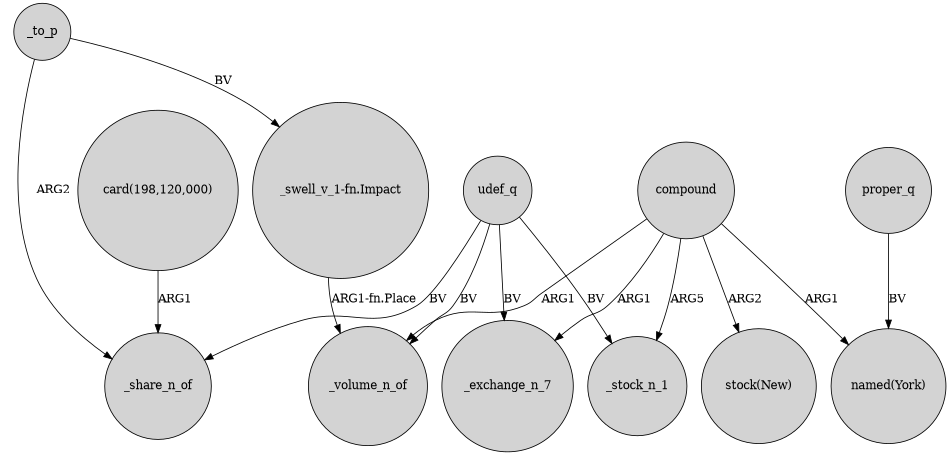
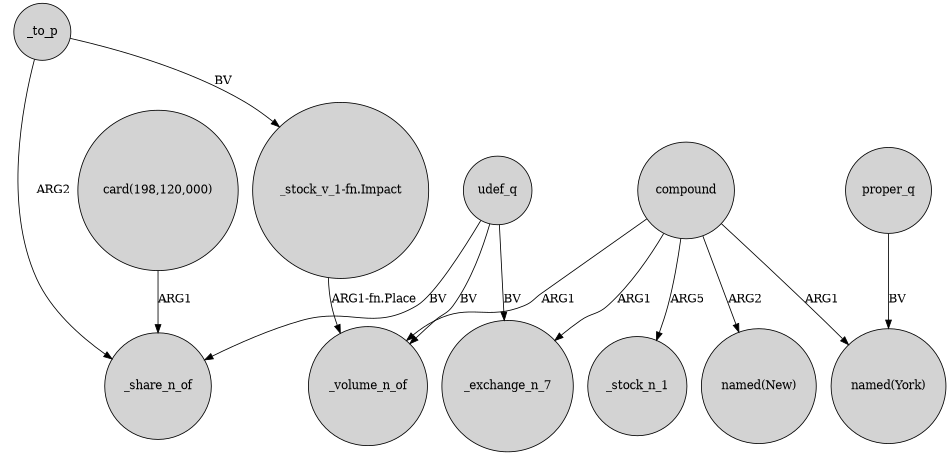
  digraph {
    node [shape=circle style=filled]
    _to_p
    _share_n_of
-   "_swell_v_1-fn.Impact"
+   "_swell_v_1-fn.Impact" [label="_stock_v_1-fn.Impact"]
    _volume_n_of
    compound
    "named(York)"
    _stock_n_1
    n8 [label=_exchange_n_7]
-   "named(New)" [label="stock(New)"]
+   "named(New)"
    udef_q
    "card(198,120,000)"
    proper_q
    _to_p -> _share_n_of [label=ARG2]
    _to_p -> "_swell_v_1-fn.Impact" [label=BV]
    "_swell_v_1-fn.Impact" -> _volume_n_of [label="ARG1-fn.Place"]
    compound -> _volume_n_of [label=ARG1]
    compound -> "named(York)" [label=ARG1]
    compound -> _stock_n_1 [label=ARG5]
    compound -> n8 [label=ARG1]
    compound -> "named(New)" [label=ARG2]
    udef_q -> _share_n_of [label=BV]
    udef_q -> _volume_n_of [label=BV]
-   udef_q -> _stock_n_1 [label=BV]
    udef_q -> n8 [label=BV]
    "card(198,120,000)" -> _share_n_of [label=ARG1]
    proper_q -> "named(York)" [label=BV]
  }
